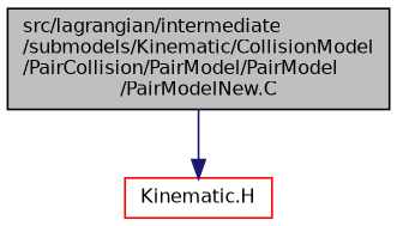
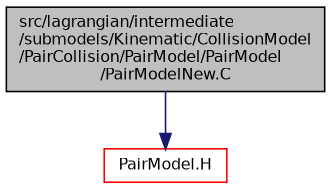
  digraph {
    node [fontname=Helvetica fontsize=10 shape=record]
    n1 [color=black fillcolor=grey75 fontcolor=black height=0.2 label="src/lagrangian/intermediate\l/submodels/Kinematic/CollisionModel\l/PairCollision/PairModel/PairModel\l/PairModelNew.C" style=filled width=0.4]
-   n2 [color=red height=0.2 label="Kinematic.H" width=0.4]
+   n2 [color=red height=0.2 label="PairModel.H" width=0.4]
    n1 -> n2 [color=midnightblue fontname=Helvetica fontsize=10 labelfontname=Helvetica labelfontsize=10 style=solid]
  }
